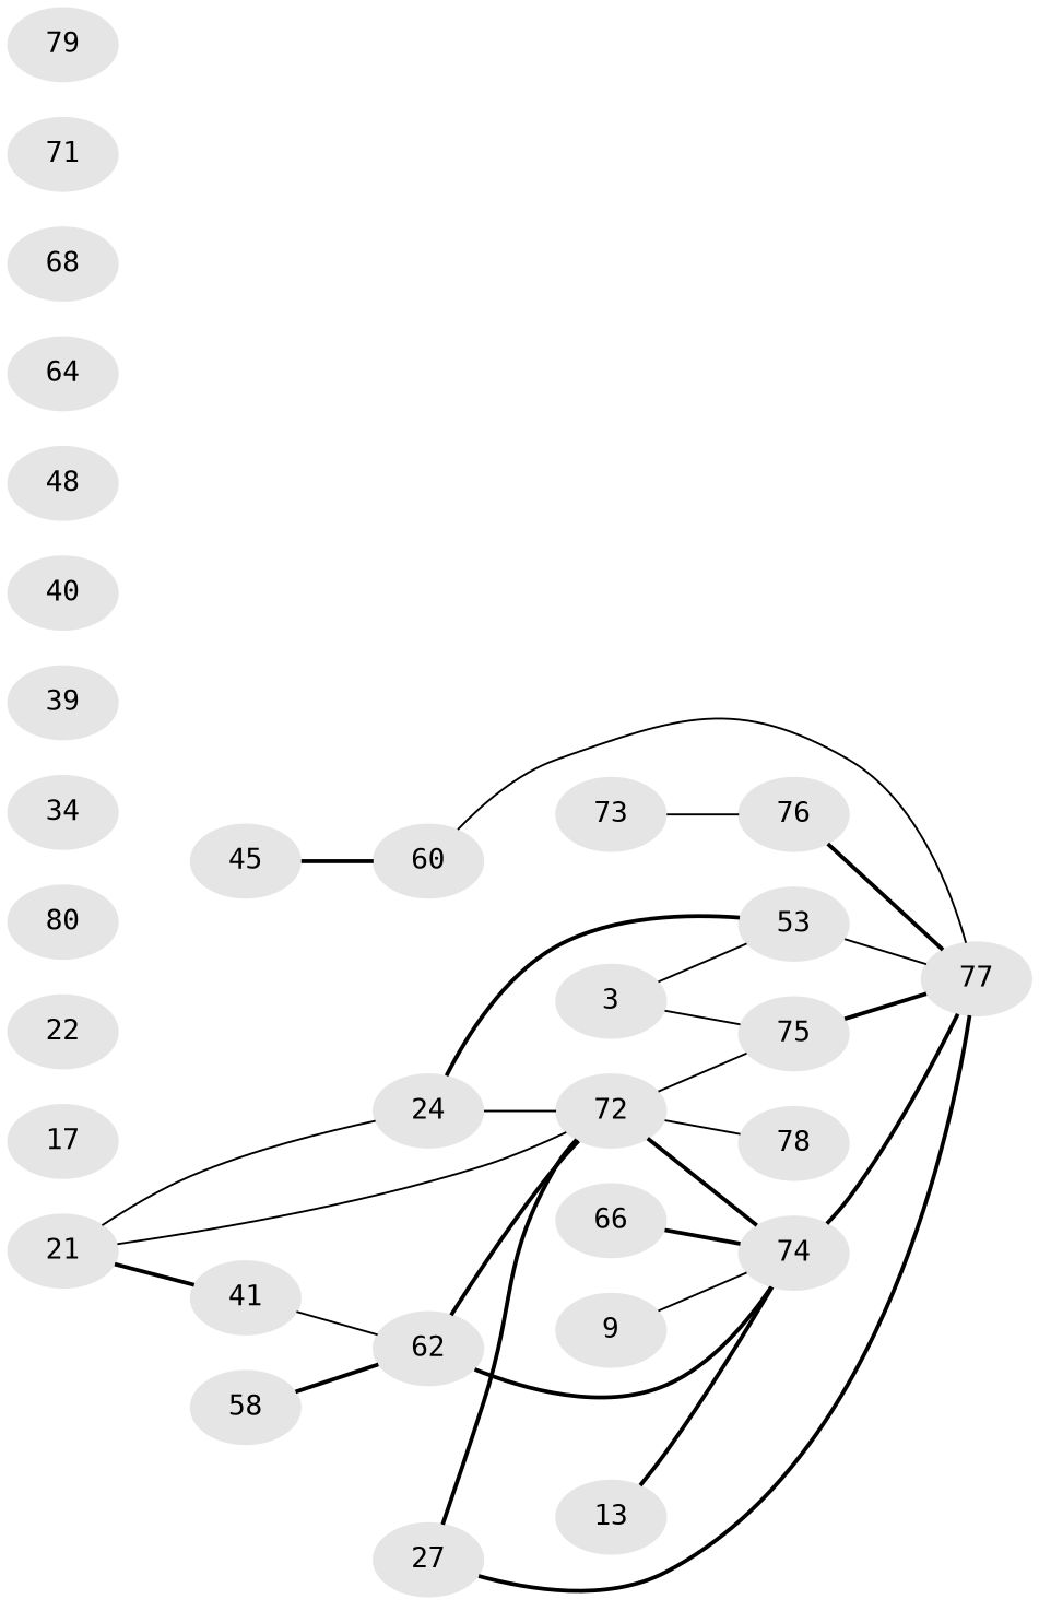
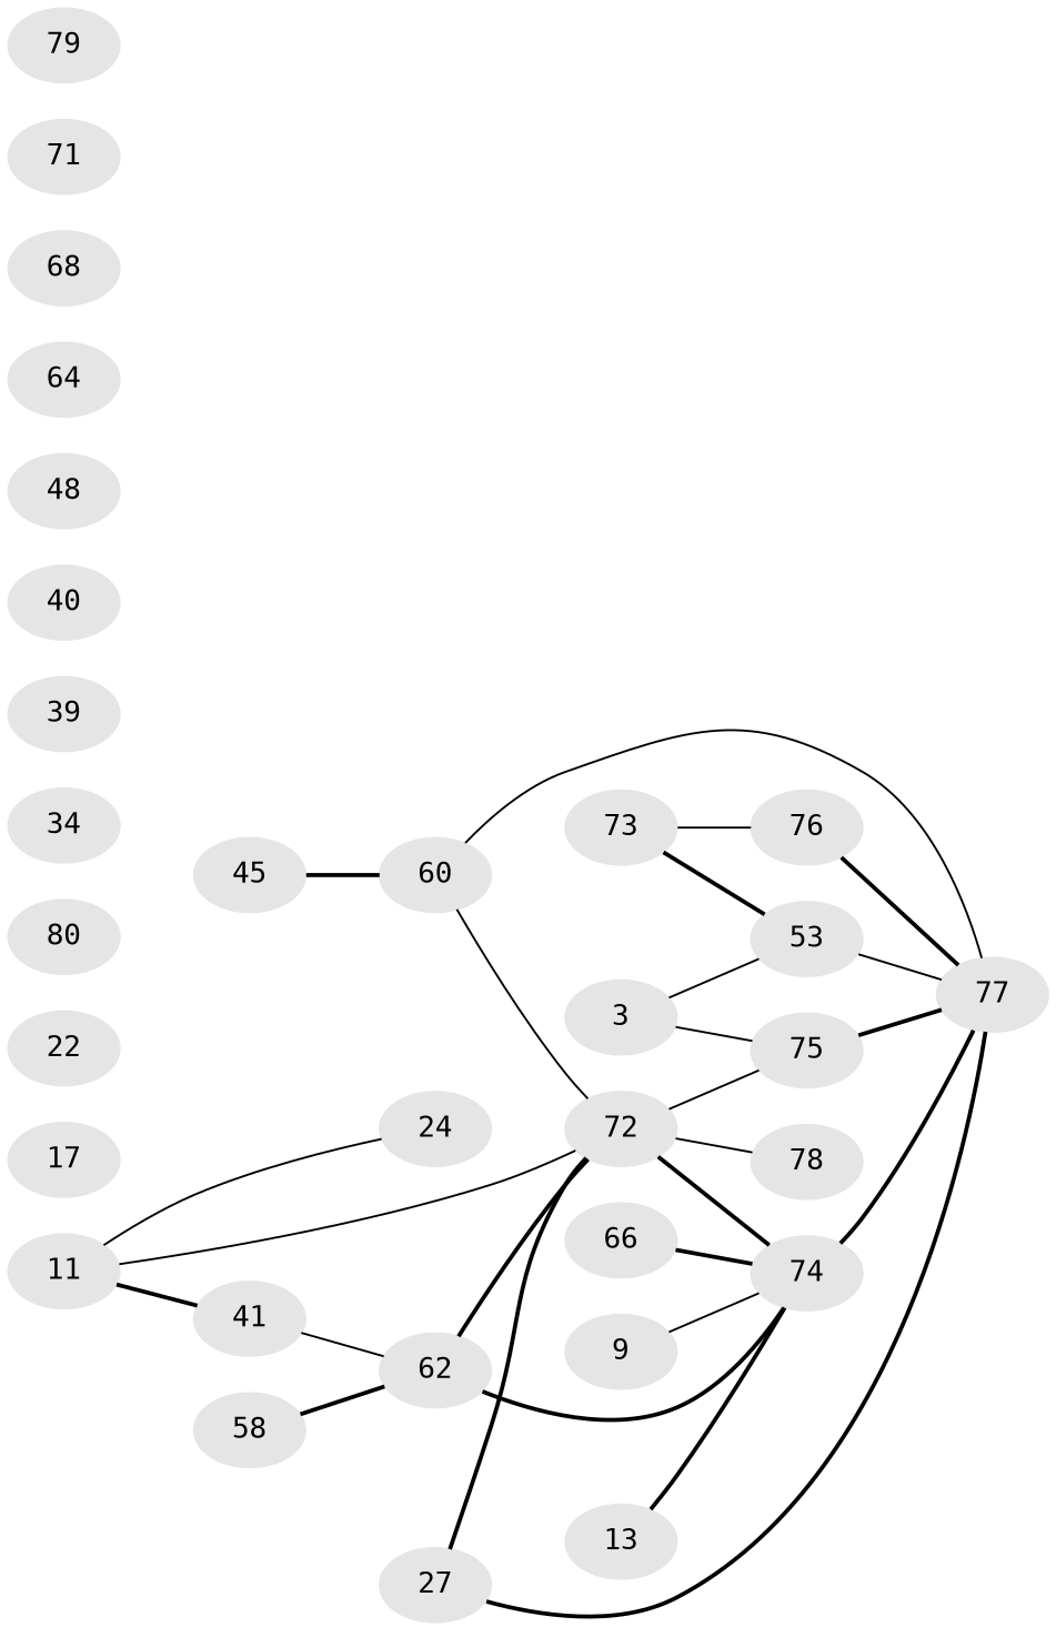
  graph {
    fontname="DejaVu Sans Mono"
    rankdir=LR
    node [color=gray90 fontname="DejaVu Sans Mono" style=filled]
    edge [fontname="DejaVu Sans Mono" style=bold]
    3
    53
    75 [super="+23"]
    77 [super="+5+37"]
    74 [super="+10+56+15+61+59"]
    9
    24 [super="+19"]
-   11 [label=21]
+   11
    41 [super="+35"]
    72 [super="+8+43+46+65+69+57"]
    62 [super="+28"]
    78
    13
    17
    22
    27
    n17 [label=80]
    34
    39
    40
    45 [super="+16"]
    60 [super="+32+20"]
    48
    58 [super="+50+51"]
    64
    66
    68
    71
    73 [super="+49"]
    76 [super="+25+70"]
    79 [super="+33"]
    3 -- 53 [style=solid]
    3 -- 75 [style=solid]
    53 -- 77 [style=solid weight=2]
    75 -- 77 [weight=3]
    74 -- 77
    9 -- 74 [style=solid]
-   24 -- 53
+   73 -- 53
    11 -- 24 [style=solid]
    11 -- 41 [weight=2]
    11 -- 72 [style=solid]
    41 -- 62 [style=solid weight=2]
    72 -- 75 [style=solid]
    72 -- 74 [weight=3]
    72 -- 78 [style=solid]
    62 -- 74 [weight=2]
    62 -- 72
    13 -- 74
    27 -- 77
    27 -- 72
    45 -- 60 [weight=3]
    60 -- 77 [style=solid weight=2]
-   24 -- 72 [style=solid weight=2]
+   60 -- 72 [style=solid weight=2]
    58 -- 62
    66 -- 74
    73 -- 76 [style=solid]
    76 -- 77
  }
